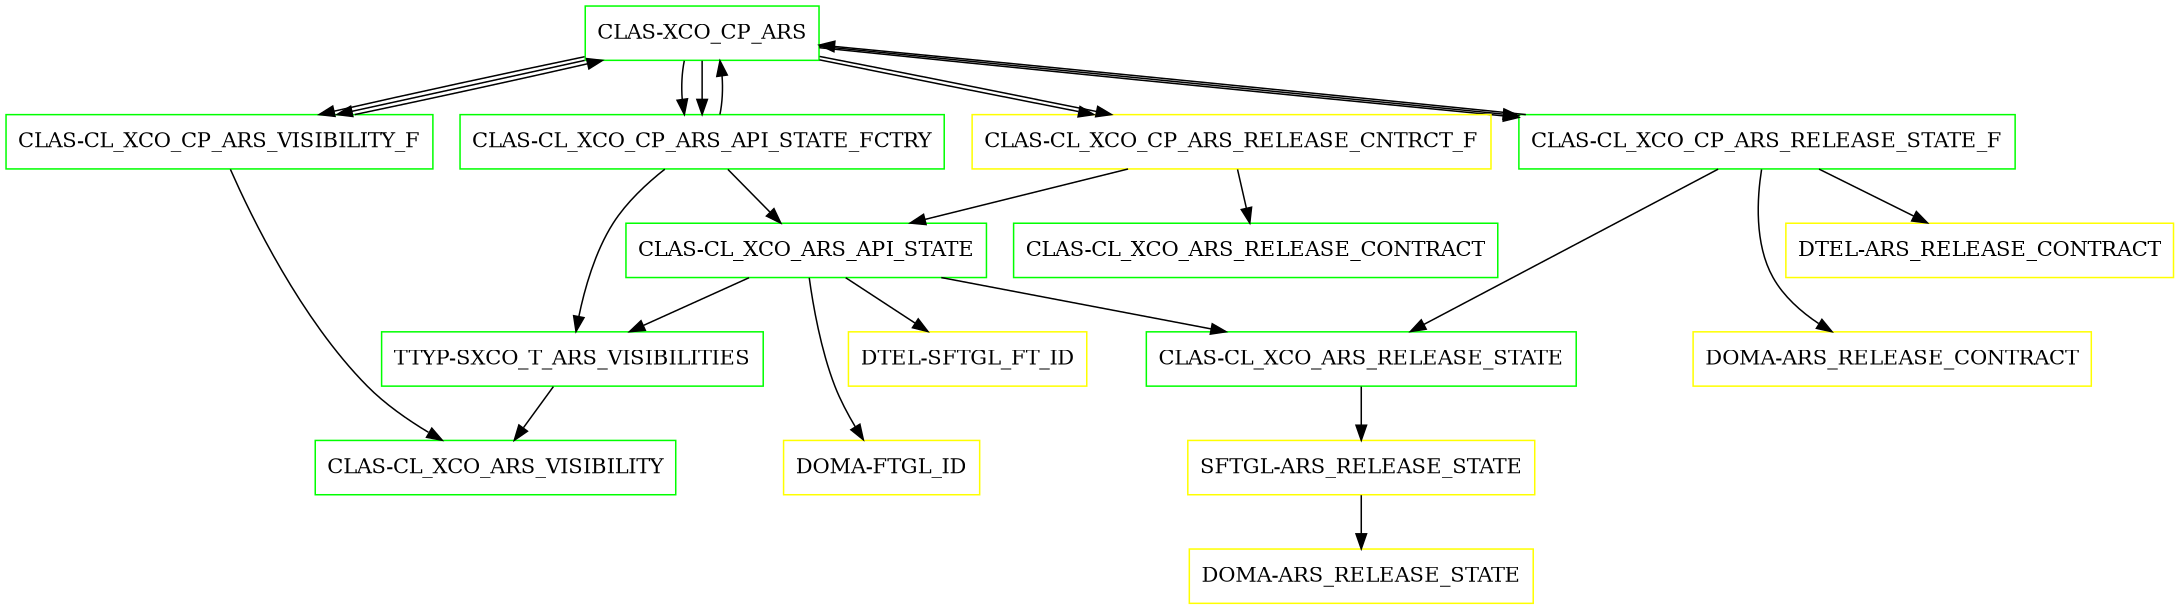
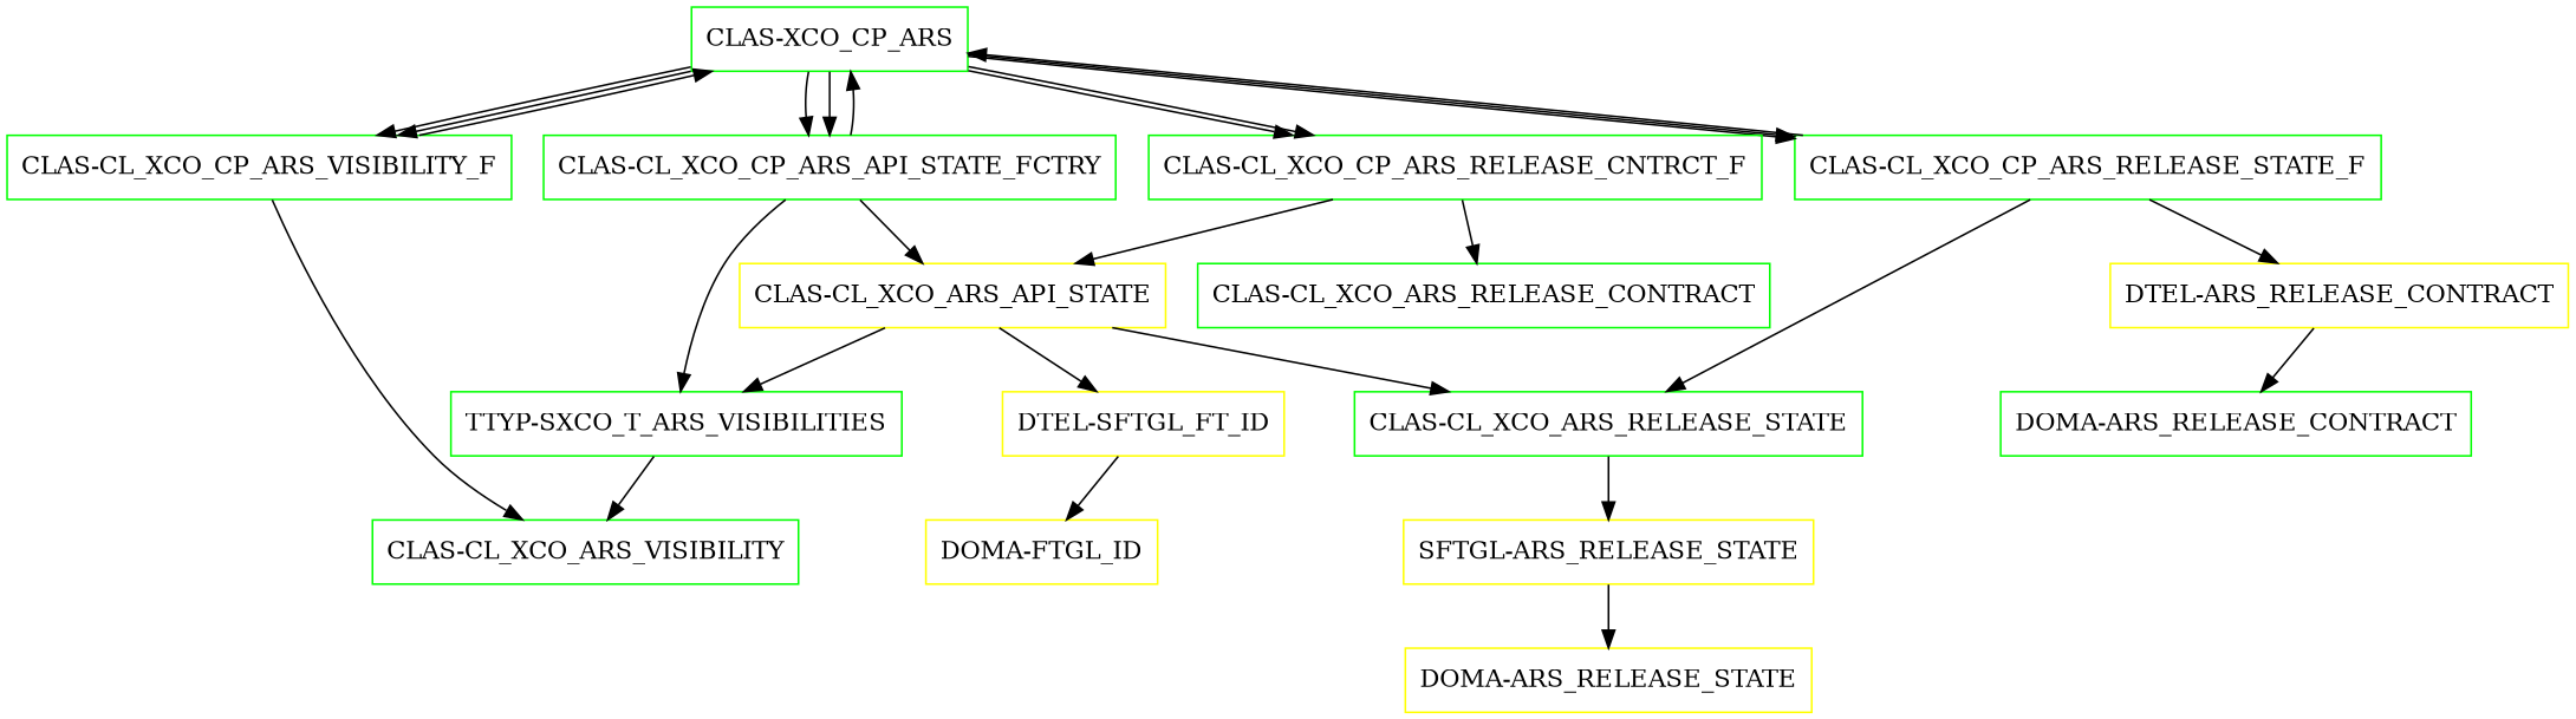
  digraph {
    node [color=green shape=box]
    "CLAS-XCO_CP_ARS"
    "CLAS-CL_XCO_CP_ARS_API_STATE_FCTRY"
    "CLAS-CL_XCO_CP_ARS_VISIBILITY_F"
    "CLAS-CL_XCO_CP_ARS_RELEASE_STATE_F"
-   "CLAS-CL_XCO_CP_ARS_RELEASE_CNTRCT_F" [color=yellow]
-   "CLAS-CL_XCO_ARS_API_STATE"
+   "CLAS-CL_XCO_CP_ARS_RELEASE_CNTRCT_F"
+   "CLAS-CL_XCO_ARS_API_STATE" [color=yellow]
    "TTYP-SXCO_T_ARS_VISIBILITIES"
    "CLAS-CL_XCO_ARS_VISIBILITY"
    "CLAS-CL_XCO_ARS_RELEASE_STATE"
    "DTEL-ARS_RELEASE_CONTRACT" [color=yellow]
    "CLAS-CL_XCO_ARS_RELEASE_CONTRACT"
    "DTEL-SFTGL_FT_ID" [color=yellow]
    n13 [color=yellow label="SFTGL-ARS_RELEASE_STATE"]
    "DOMA-FTGL_ID" [color=yellow]
    "DOMA-ARS_RELEASE_STATE" [color=yellow]
-   "DOMA-ARS_RELEASE_CONTRACT" [color=yellow]
+   "DOMA-ARS_RELEASE_CONTRACT"
    "CLAS-XCO_CP_ARS" -> "CLAS-CL_XCO_CP_ARS_API_STATE_FCTRY"
    "CLAS-XCO_CP_ARS" -> "CLAS-CL_XCO_CP_ARS_API_STATE_FCTRY"
    "CLAS-XCO_CP_ARS" -> "CLAS-CL_XCO_CP_ARS_VISIBILITY_F"
    "CLAS-XCO_CP_ARS" -> "CLAS-CL_XCO_CP_ARS_VISIBILITY_F"
    "CLAS-XCO_CP_ARS" -> "CLAS-CL_XCO_CP_ARS_RELEASE_STATE_F"
    "CLAS-XCO_CP_ARS" -> "CLAS-CL_XCO_CP_ARS_RELEASE_STATE_F"
    "CLAS-XCO_CP_ARS" -> "CLAS-CL_XCO_CP_ARS_RELEASE_CNTRCT_F"
    "CLAS-XCO_CP_ARS" -> "CLAS-CL_XCO_CP_ARS_RELEASE_CNTRCT_F"
    "CLAS-CL_XCO_CP_ARS_API_STATE_FCTRY" -> "CLAS-XCO_CP_ARS"
    "CLAS-CL_XCO_CP_ARS_API_STATE_FCTRY" -> "CLAS-CL_XCO_ARS_API_STATE"
    "CLAS-CL_XCO_CP_ARS_API_STATE_FCTRY" -> "TTYP-SXCO_T_ARS_VISIBILITIES"
    "CLAS-CL_XCO_CP_ARS_VISIBILITY_F" -> "CLAS-XCO_CP_ARS"
    "CLAS-CL_XCO_CP_ARS_VISIBILITY_F" -> "CLAS-CL_XCO_ARS_VISIBILITY"
    "CLAS-CL_XCO_CP_ARS_RELEASE_STATE_F" -> "CLAS-XCO_CP_ARS"
    "CLAS-CL_XCO_CP_ARS_RELEASE_STATE_F" -> "CLAS-CL_XCO_ARS_RELEASE_STATE"
    "CLAS-CL_XCO_CP_ARS_RELEASE_STATE_F" -> "DTEL-ARS_RELEASE_CONTRACT"
    "CLAS-CL_XCO_CP_ARS_RELEASE_CNTRCT_F" -> "CLAS-CL_XCO_ARS_API_STATE"
    "CLAS-CL_XCO_CP_ARS_RELEASE_CNTRCT_F" -> "CLAS-CL_XCO_ARS_RELEASE_CONTRACT"
    "CLAS-CL_XCO_ARS_API_STATE" -> "TTYP-SXCO_T_ARS_VISIBILITIES"
    "CLAS-CL_XCO_ARS_API_STATE" -> "CLAS-CL_XCO_ARS_RELEASE_STATE"
    "CLAS-CL_XCO_ARS_API_STATE" -> "DTEL-SFTGL_FT_ID"
    "TTYP-SXCO_T_ARS_VISIBILITIES" -> "CLAS-CL_XCO_ARS_VISIBILITY"
    "CLAS-CL_XCO_ARS_RELEASE_STATE" -> n13
-   "CLAS-CL_XCO_CP_ARS_RELEASE_STATE_F" -> "DOMA-ARS_RELEASE_CONTRACT"
-   "CLAS-CL_XCO_ARS_API_STATE" -> "DOMA-FTGL_ID"
+   "DTEL-ARS_RELEASE_CONTRACT" -> "DOMA-ARS_RELEASE_CONTRACT"
+   "DTEL-SFTGL_FT_ID" -> "DOMA-FTGL_ID"
    n13 -> "DOMA-ARS_RELEASE_STATE"
  }
